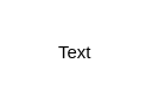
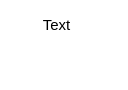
  <mxCell id="0" />
  <mxCell id="1" parent="0" />
- <mxCell id="2" value="Text" style="text;html=1;strokeColor=none;fillColor=none;align=center;verticalAlign=middle;whiteSpace=wrap;rounded=0;" parent="1" vertex="1"><mxGeometry x="20" y="20" width="60" height="30" as="geometry" /></mxCell>
+ <mxCell id="2" value="Text" style="text;html=1;strokeColor=none;fillColor=none;align=center;verticalAlign=middle;whiteSpace=wrap;rounded=0;" parent="1" vertex="1"><mxGeometry x="15" y="5" width="60" height="30" as="geometry" /></mxCell>
